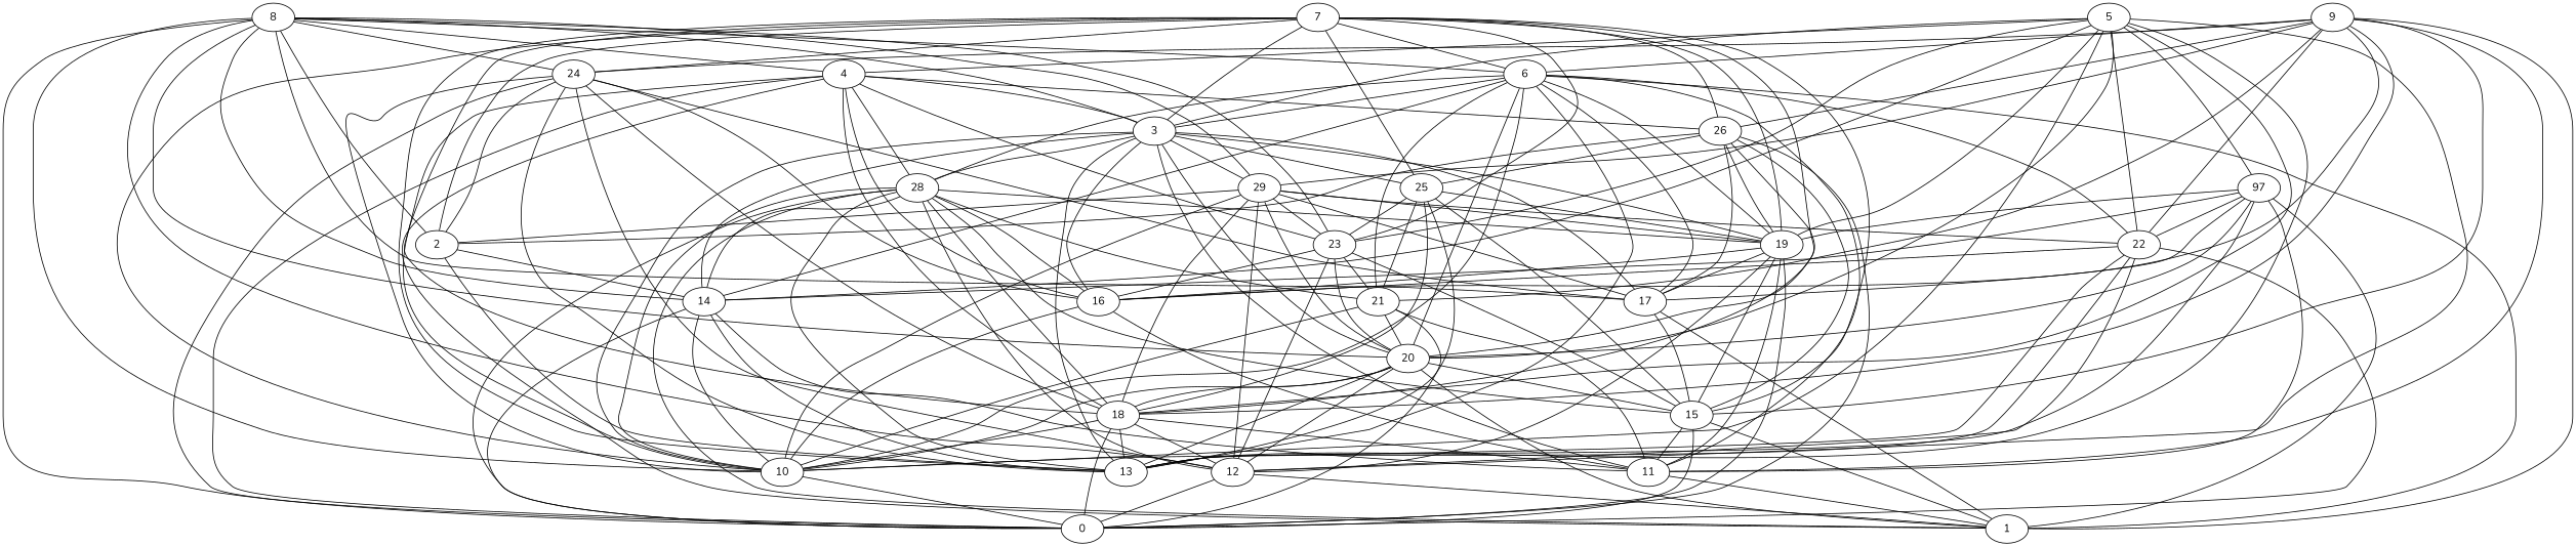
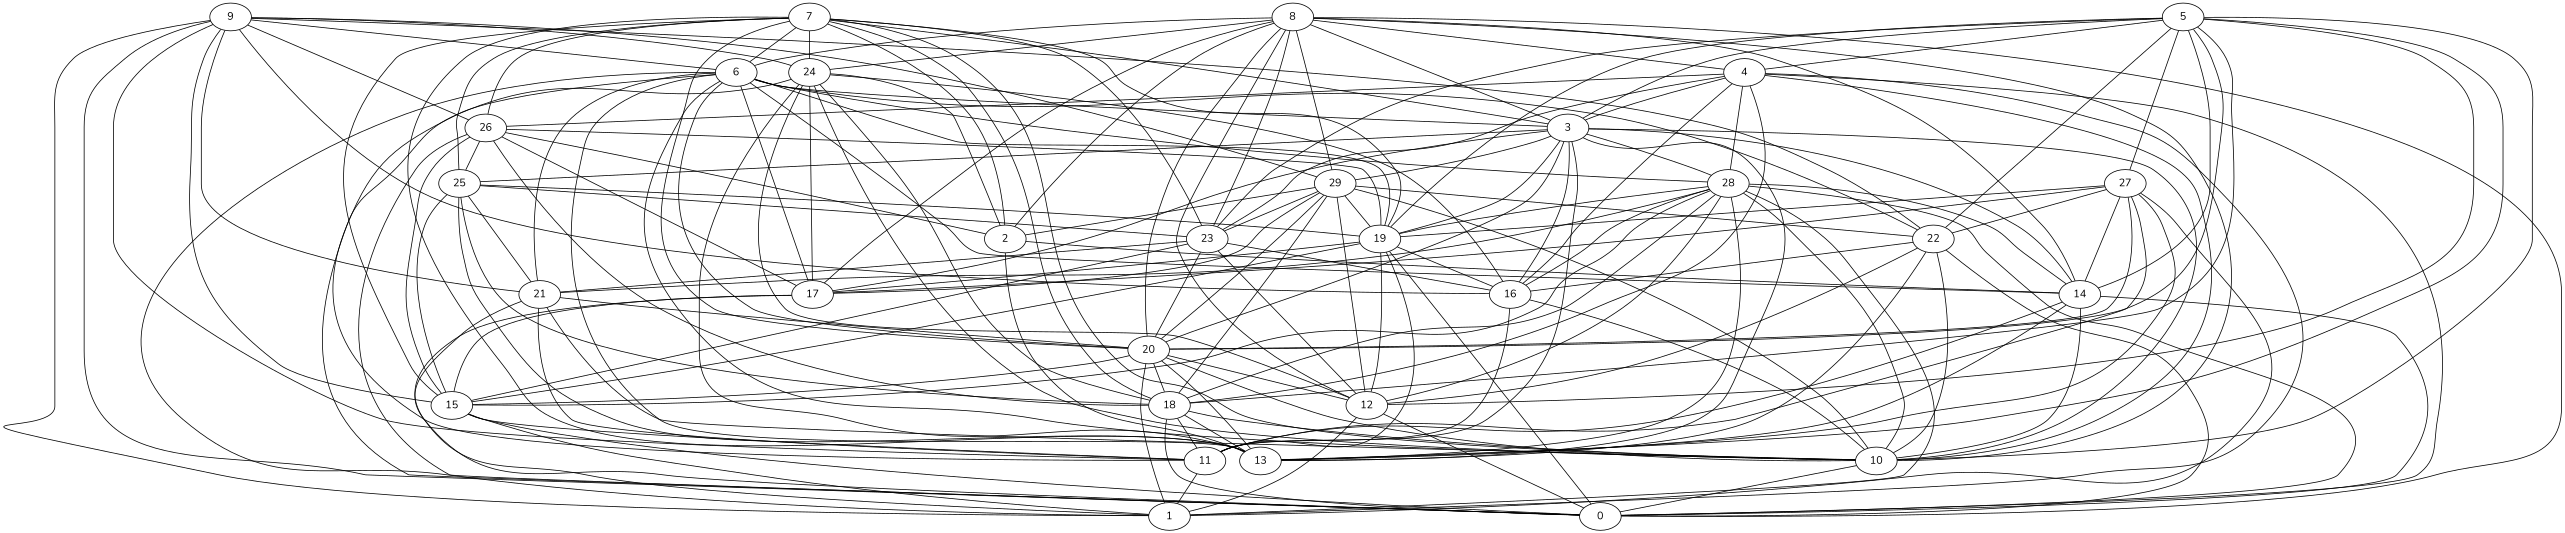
  digraph {
    fontname=Nunito
    node [fontname=Nunito]
    edge [color=black dir=none fontname=Nunito]
    24
    16
    10
    18
    0
    12
    13
    17
    2
    11
    1
-   27 [label=97]
+   27
    20
    22
    19
    14
    15
    9
    21
    6
    29
    26
    28
    3
    23
    7
    25
    4
    5
    8
    subgraph sub_1 {
      24
      16
      10
      18
      0
      12
      13
      17
      2
      11
      1
      27
      20
      22
      19
      14
      15
      9
      21
      6
      29
      26
      28
      3
      23
      7
      25
      4
      5
      8
    }
    24 -> 16
    24 -> 10
    24 -> 18
    24 -> 0
    24 -> 12
    24 -> 13
    24 -> 17
    24 -> 2
    16 -> 10
    16 -> 11
    10 -> 0
    18 -> 10
    18 -> 0
-   18 -> 12
    18 -> 13
    18 -> 11
    12 -> 0
    12 -> 1
    17 -> 1
    17 -> 15
    2 -> 13
    2 -> 14
    11 -> 1
    27 -> 13
    27 -> 17
    27 -> 11
    27 -> 1
    27 -> 20
    27 -> 22
    27 -> 19
    27 -> 14
    20 -> 10
    20 -> 18
    20 -> 12
    20 -> 13
    20 -> 1
    20 -> 15
    22 -> 16
    22 -> 10
    22 -> 0
    22 -> 12
    22 -> 13
    19 -> 16
    19 -> 0
    19 -> 12
    19 -> 17
    19 -> 11
    19 -> 15
    14 -> 10
    14 -> 0
    14 -> 13
    14 -> 11
    15 -> 0
    15 -> 11
    15 -> 1
    9 -> 24
    9 -> 16
-   9 -> 18
+   9 -> 0
    9 -> 11
    9 -> 1
    9 -> 22
    9 -> 15
    9 -> 21
    9 -> 6
    9 -> 29
    9 -> 26
    21 -> 10
    21 -> 0
    21 -> 11
    21 -> 20
    6 -> 10
    6 -> 13
    6 -> 17
    6 -> 11
    6 -> 1
    6 -> 20
    6 -> 22
    6 -> 19
    6 -> 14
    6 -> 21
    6 -> 28
    6 -> 3
    29 -> 10
    29 -> 18
    29 -> 12
    29 -> 17
    29 -> 2
    29 -> 20
    29 -> 22
    29 -> 19
    29 -> 23
    26 -> 18
    26 -> 0
    26 -> 17
    26 -> 2
    26 -> 19
    26 -> 15
    26 -> 25
    28 -> 16
    28 -> 10
    28 -> 18
    28 -> 0
    28 -> 12
    28 -> 13
    28 -> 1
    28 -> 19
    28 -> 14
    28 -> 15
    28 -> 21
    3 -> 16
    3 -> 10
    3 -> 13
    3 -> 17
    3 -> 11
    3 -> 20
    3 -> 19
    3 -> 14
    3 -> 29
    3 -> 28
    3 -> 25
    23 -> 16
    23 -> 12
    23 -> 20
    23 -> 15
    23 -> 21
    7 -> 24
    7 -> 10
    7 -> 18
    7 -> 13
    7 -> 2
    7 -> 20
    7 -> 19
    7 -> 15
    7 -> 6
    7 -> 26
    7 -> 3
    7 -> 23
    7 -> 25
    25 -> 18
    25 -> 13
    25 -> 19
    25 -> 15
    25 -> 21
    25 -> 23
    4 -> 16
    4 -> 10
    4 -> 18
    4 -> 0
    4 -> 1
    4 -> 26
    4 -> 28
    4 -> 3
    4 -> 23
    5 -> 10
    5 -> 18
    5 -> 12
    5 -> 13
    5 -> 27
    5 -> 20
    5 -> 22
    5 -> 19
    5 -> 14
    5 -> 3
    5 -> 23
    5 -> 4
    8 -> 24
    8 -> 10
    8 -> 0
    8 -> 12
    8 -> 17
    8 -> 2
    8 -> 20
    8 -> 14
    8 -> 6
    8 -> 29
    8 -> 3
    8 -> 23
    8 -> 4
  }
